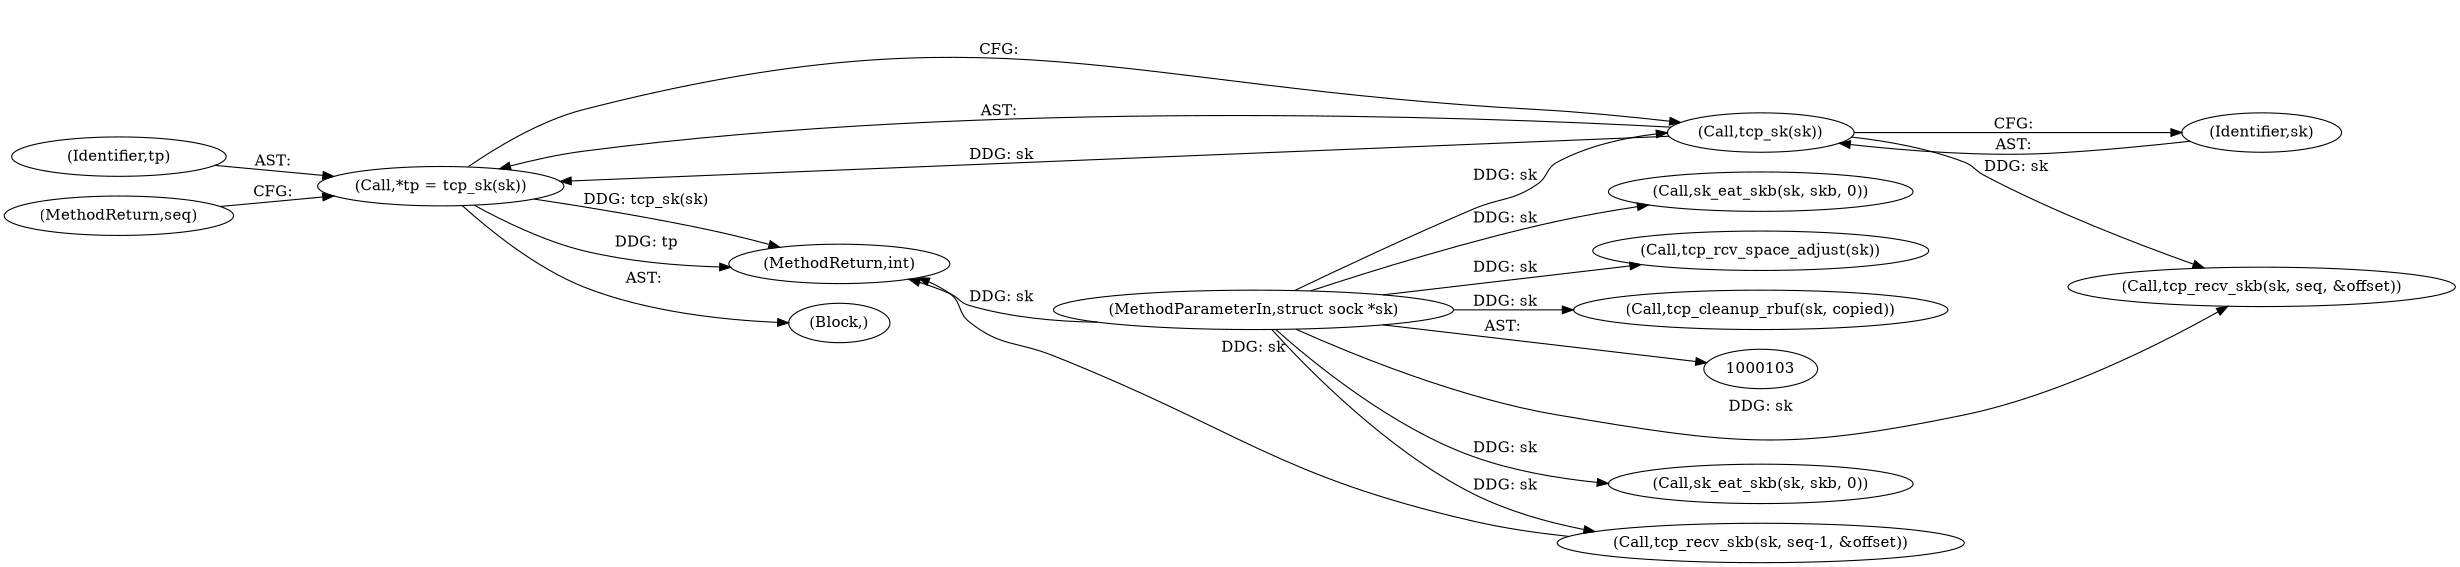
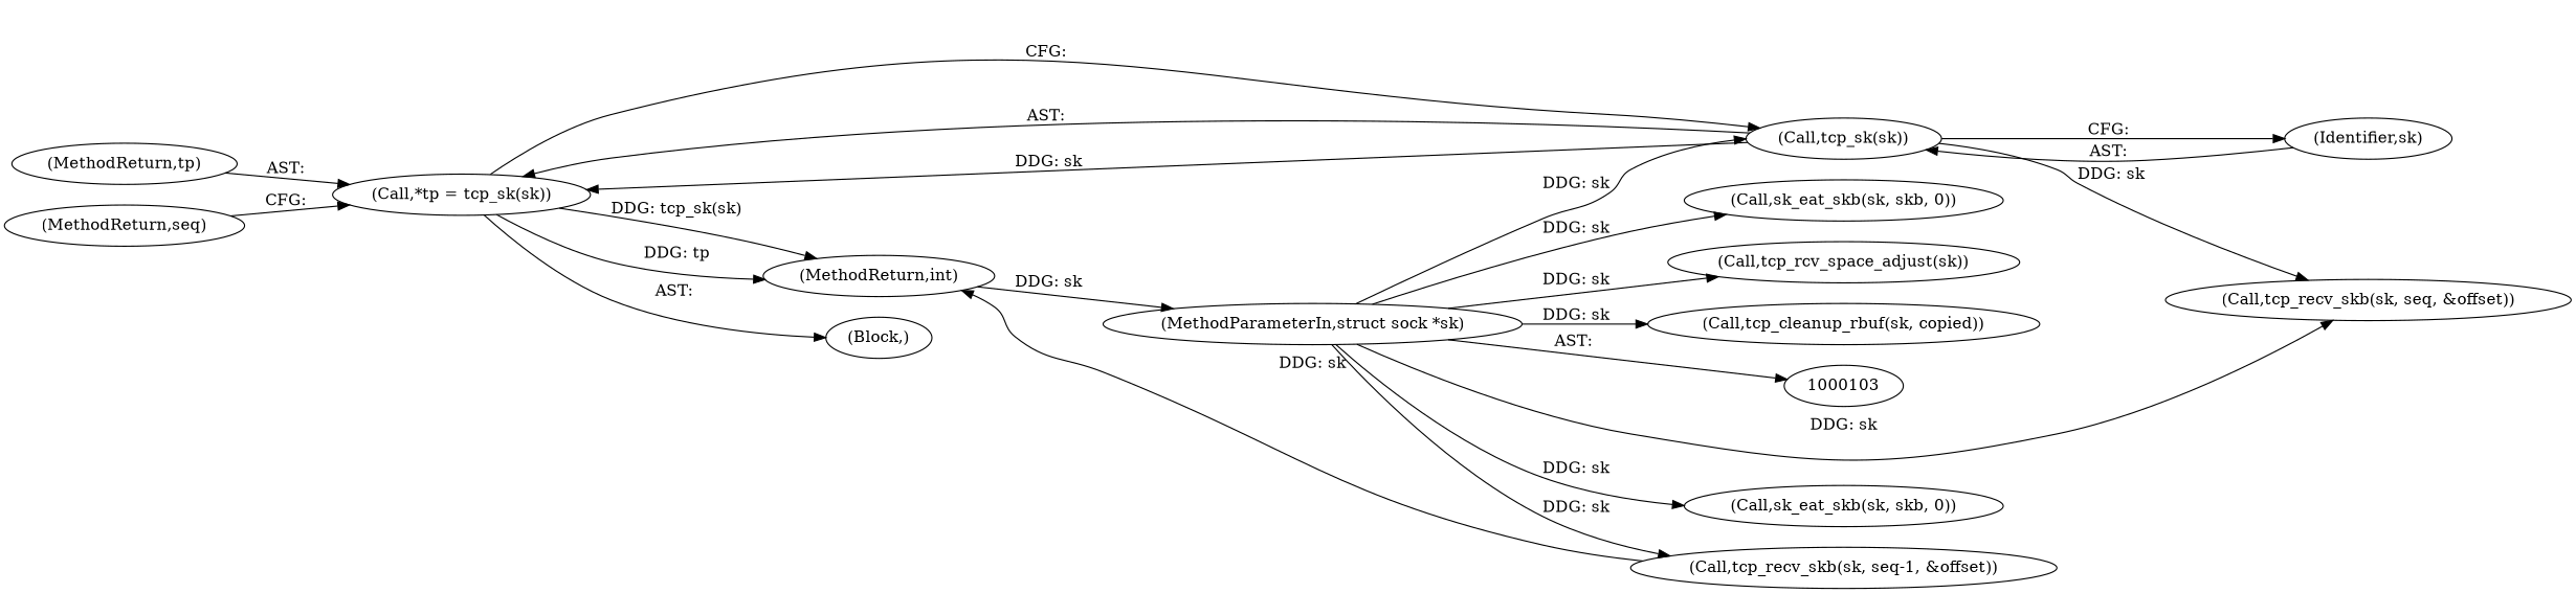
  digraph {
    rankdir=LR
    n1 [label="(Call,*tp = tcp_sk(sk))"]
    n2 [label="(Call,tcp_sk(sk))"]
    n3 [label="(MethodReturn,int)"]
    n4 [label="(Block,)"]
    n5 [label="(Identifier,sk)"]
    n6 [label="(Call,tcp_recv_skb(sk, seq, &offset))"]
    n7 [label="(MethodParameterIn,struct sock *sk)"]
    n8 [label="(Call,sk_eat_skb(sk, skb, 0))"]
    n9 [label="(Call,tcp_recv_skb(sk, seq-1, &offset))"]
    n10 [label="(Call,sk_eat_skb(sk, skb, 0))"]
    n11 [label="(Call,tcp_rcv_space_adjust(sk))"]
    n12 [label="(Call,tcp_cleanup_rbuf(sk, copied))"]
    1000103
-   n14 [label="(Identifier,tp)"]
+   n14 [label="(MethodReturn,tp)"]
    n15 [label="(MethodReturn,seq)"]
    n1 -> n2 [label="CFG: "]
    n1 -> n3 [label="DDG: tcp_sk(sk)"]
    n1 -> n3 [label="DDG: tp"]
    n1 -> n4 [label="AST: "]
    n2 -> n1 [label="AST: "]
    n2 -> n1 [label="DDG: sk"]
    n2 -> n5 [label="CFG: "]
    n2 -> n6 [label="DDG: sk"]
    n5 -> n2 [label="AST: "]
    n7 -> n2 [label="DDG: sk"]
-   n7 -> n3 [label="DDG: sk"]
+   n3 -> n7 [label="DDG: sk"]
    n7 -> n6 [label="DDG: sk"]
    n7 -> n8 [label="DDG: sk"]
    n7 -> n9 [label="DDG: sk"]
    n7 -> n10 [label="DDG: sk"]
    n7 -> n11 [label="DDG: sk"]
    n7 -> n12 [label="DDG: sk"]
    n7 -> 1000103 [label="AST: "]
    n9 -> n3 [label="DDG: sk"]
    n14 -> n1 [label="AST: "]
    n15 -> n1 [label="CFG: "]
  }
